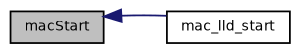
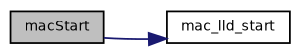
  digraph {
    rankdir=LR
    node [color=black fontname=Helvetica fontsize=8 shape=record]
    n1 [fillcolor=grey75 fontcolor=black height=0.2 label=macStart style=filled width=0.4]
    n2 [height=0.2 label=mac_lld_start width=0.4]
-   n2 -> n1 [color=midnightblue fontname=Helvetica fontsize=8 labelfontname=Helvetica labelfontsize=8 style=solid]
+   n1 -> n2 [color=midnightblue fontname=Helvetica fontsize=8 labelfontname=Helvetica labelfontsize=8 style=solid]
  }
